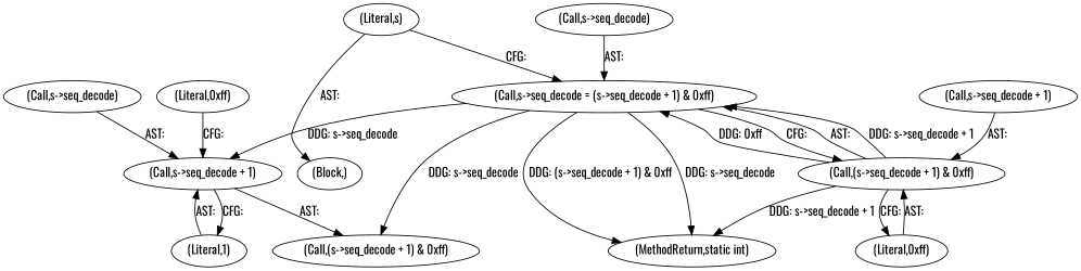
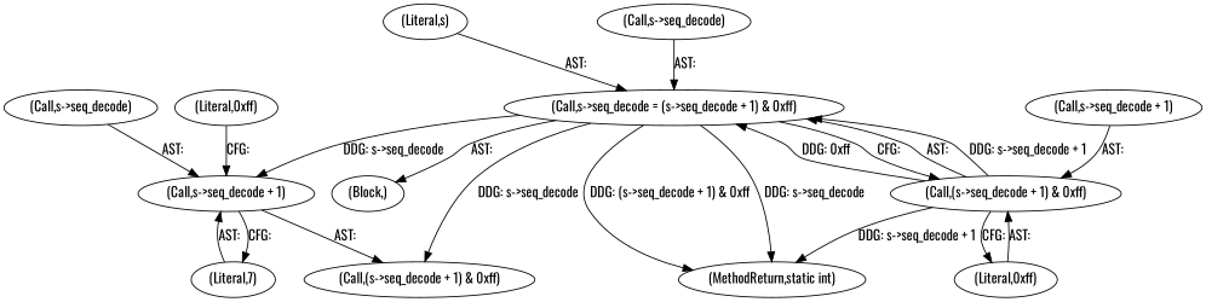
  digraph {
    fontname=Oswald
    node [fontname=Oswald]
    edge [fontname=Oswald]
    n1 [label="(Call,s->seq_decode + 1)"]
    n2 [label="(Call,(s->seq_decode + 1) & 0xff)"]
-   n3 [label="(Literal,1)"]
+   n3 [label="(Literal,7)"]
    n4 [label="(Call,s->seq_decode = (s->seq_decode + 1) & 0xff)"]
    n5 [label="(Call,(s->seq_decode + 1) & 0xff)"]
    n6 [label="(MethodReturn,static int)"]
    n7 [label="(Block,)"]
    n8 [label="(Literal,0xff)"]
    n9 [label="(Literal,0xff)"]
    n10 [label="(Literal,s)"]
    n11 [label="(Call,s->seq_decode + 1)"]
    n12 [label="(Call,s->seq_decode)"]
    n13 [label="(Call,s->seq_decode)"]
    n1 -> n2 [label="AST: "]
    n1 -> n3 [label="CFG: "]
    n3 -> n1 [label="AST: "]
    n4 -> n1 [label="DDG: s->seq_decode"]
    n4 -> n2 [label="DDG: s->seq_decode"]
    n4 -> n5 [label="CFG: "]
    n4 -> n6 [label="DDG: (s->seq_decode + 1) & 0xff"]
    n4 -> n6 [label="DDG: s->seq_decode"]
-   n10 -> n7 [label="AST: "]
+   n4 -> n7 [label="AST: "]
    n5 -> n4 [label="AST: "]
    n5 -> n4 [label="DDG: s->seq_decode + 1"]
    n5 -> n4 [label="DDG: 0xff"]
    n5 -> n6 [label="DDG: s->seq_decode + 1"]
    n5 -> n8 [label="CFG: "]
    n8 -> n5 [label="AST: "]
    n9 -> n1 [label="CFG: "]
-   n10 -> n4 [label="CFG: "]
+   n10 -> n4 [label="AST: "]
    n11 -> n5 [label="AST: "]
    n12 -> n4 [label="AST: "]
    n13 -> n1 [label="AST: "]
  }
